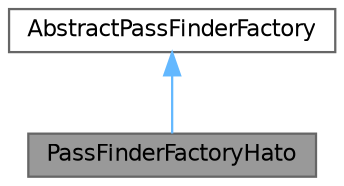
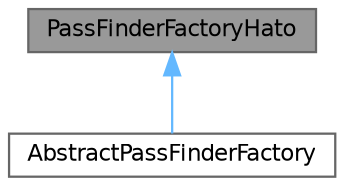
  digraph {
    node [color=gray40 fontname=Helvetica fontsize=10 shape=box style=filled]
    n1 [fillcolor=grey60 fontcolor=black height=0.2 label=PassFinderFactoryHato width=0.4]
    n2 [fillcolor=white height=0.2 label=AbstractPassFinderFactory width=0.4]
-   n2 -> n1 [color=steelblue1 dir=back fontname=Helvetica fontsize=10 labelfontname=Helvetica labelfontsize=10 style=solid]
+   n1 -> n2 [color=steelblue1 dir=back fontname=Helvetica fontsize=10 labelfontname=Helvetica labelfontsize=10 style=solid]
  }
